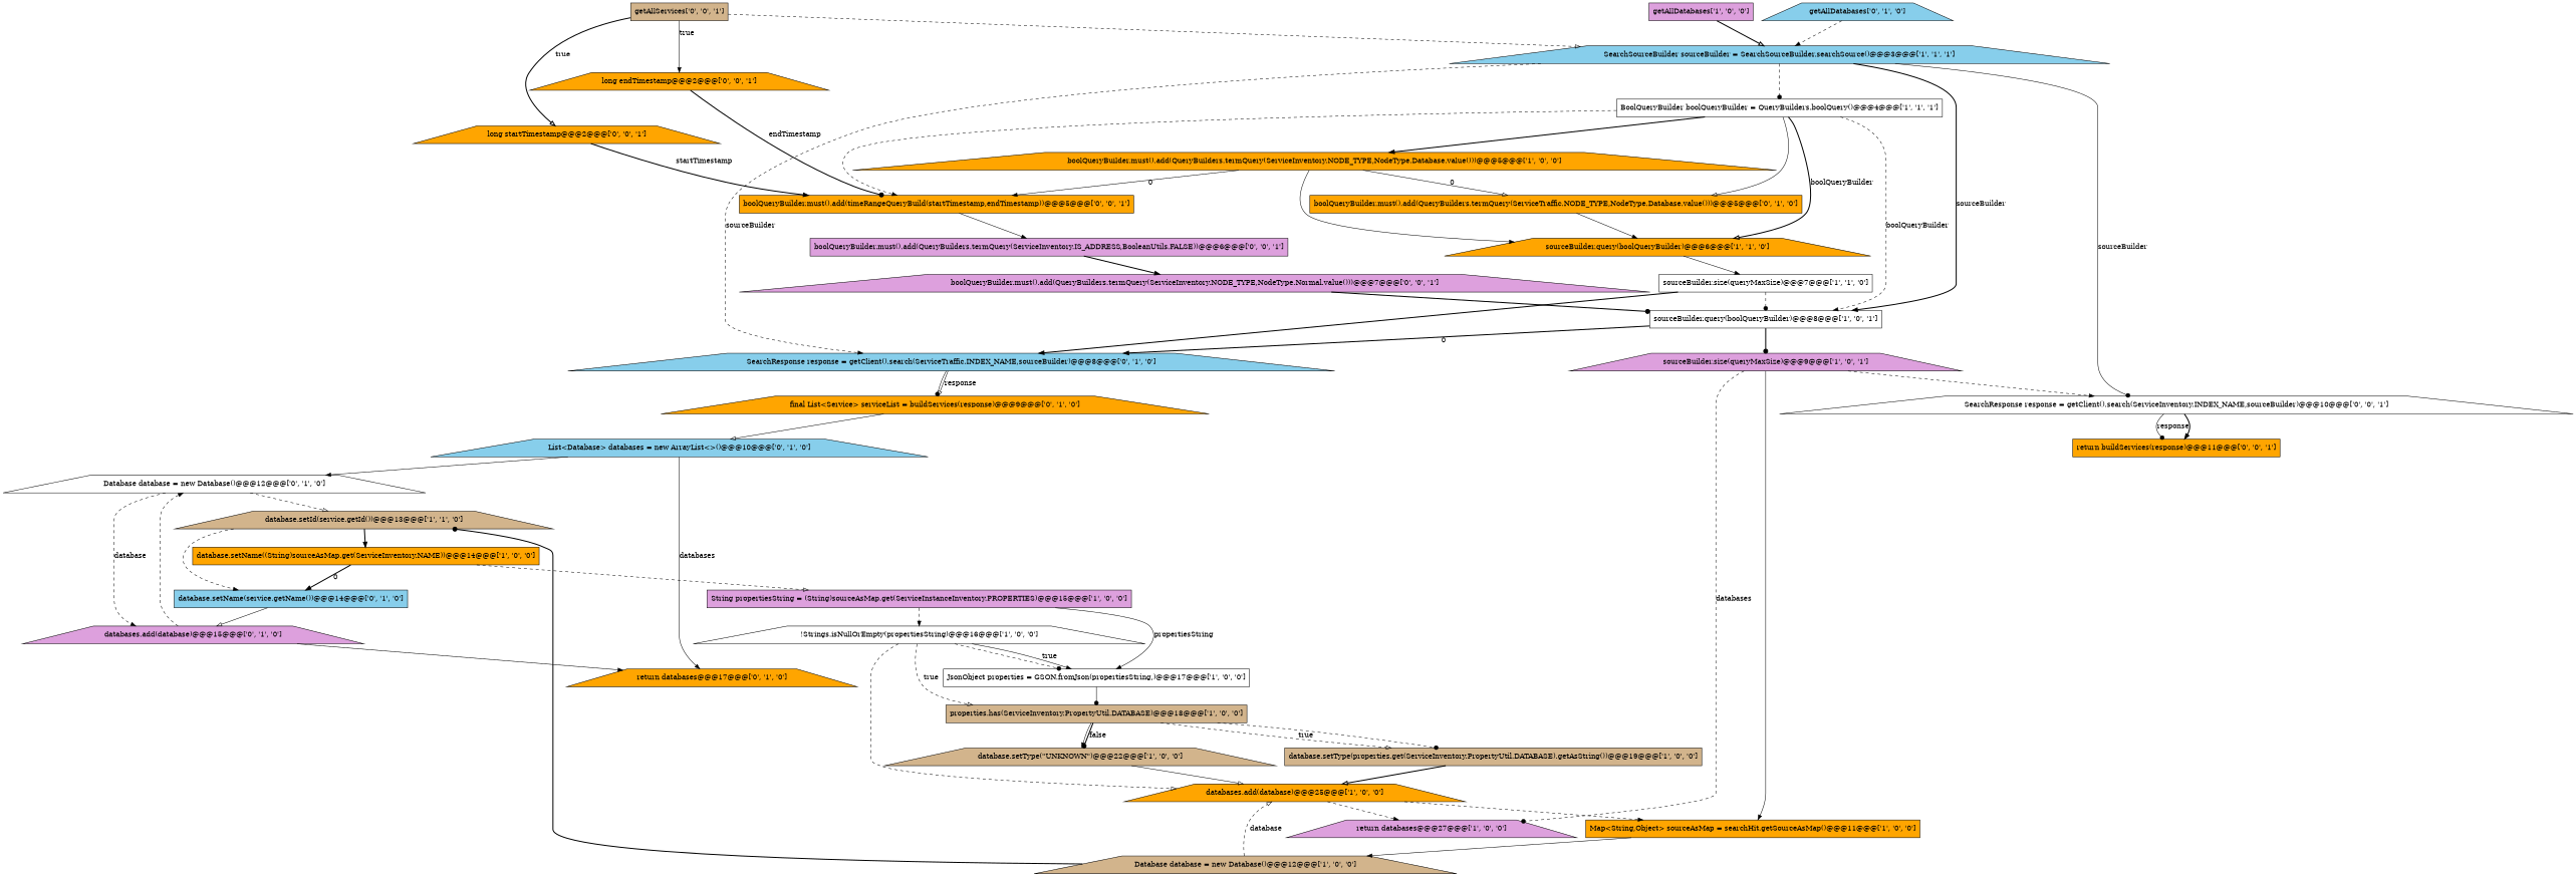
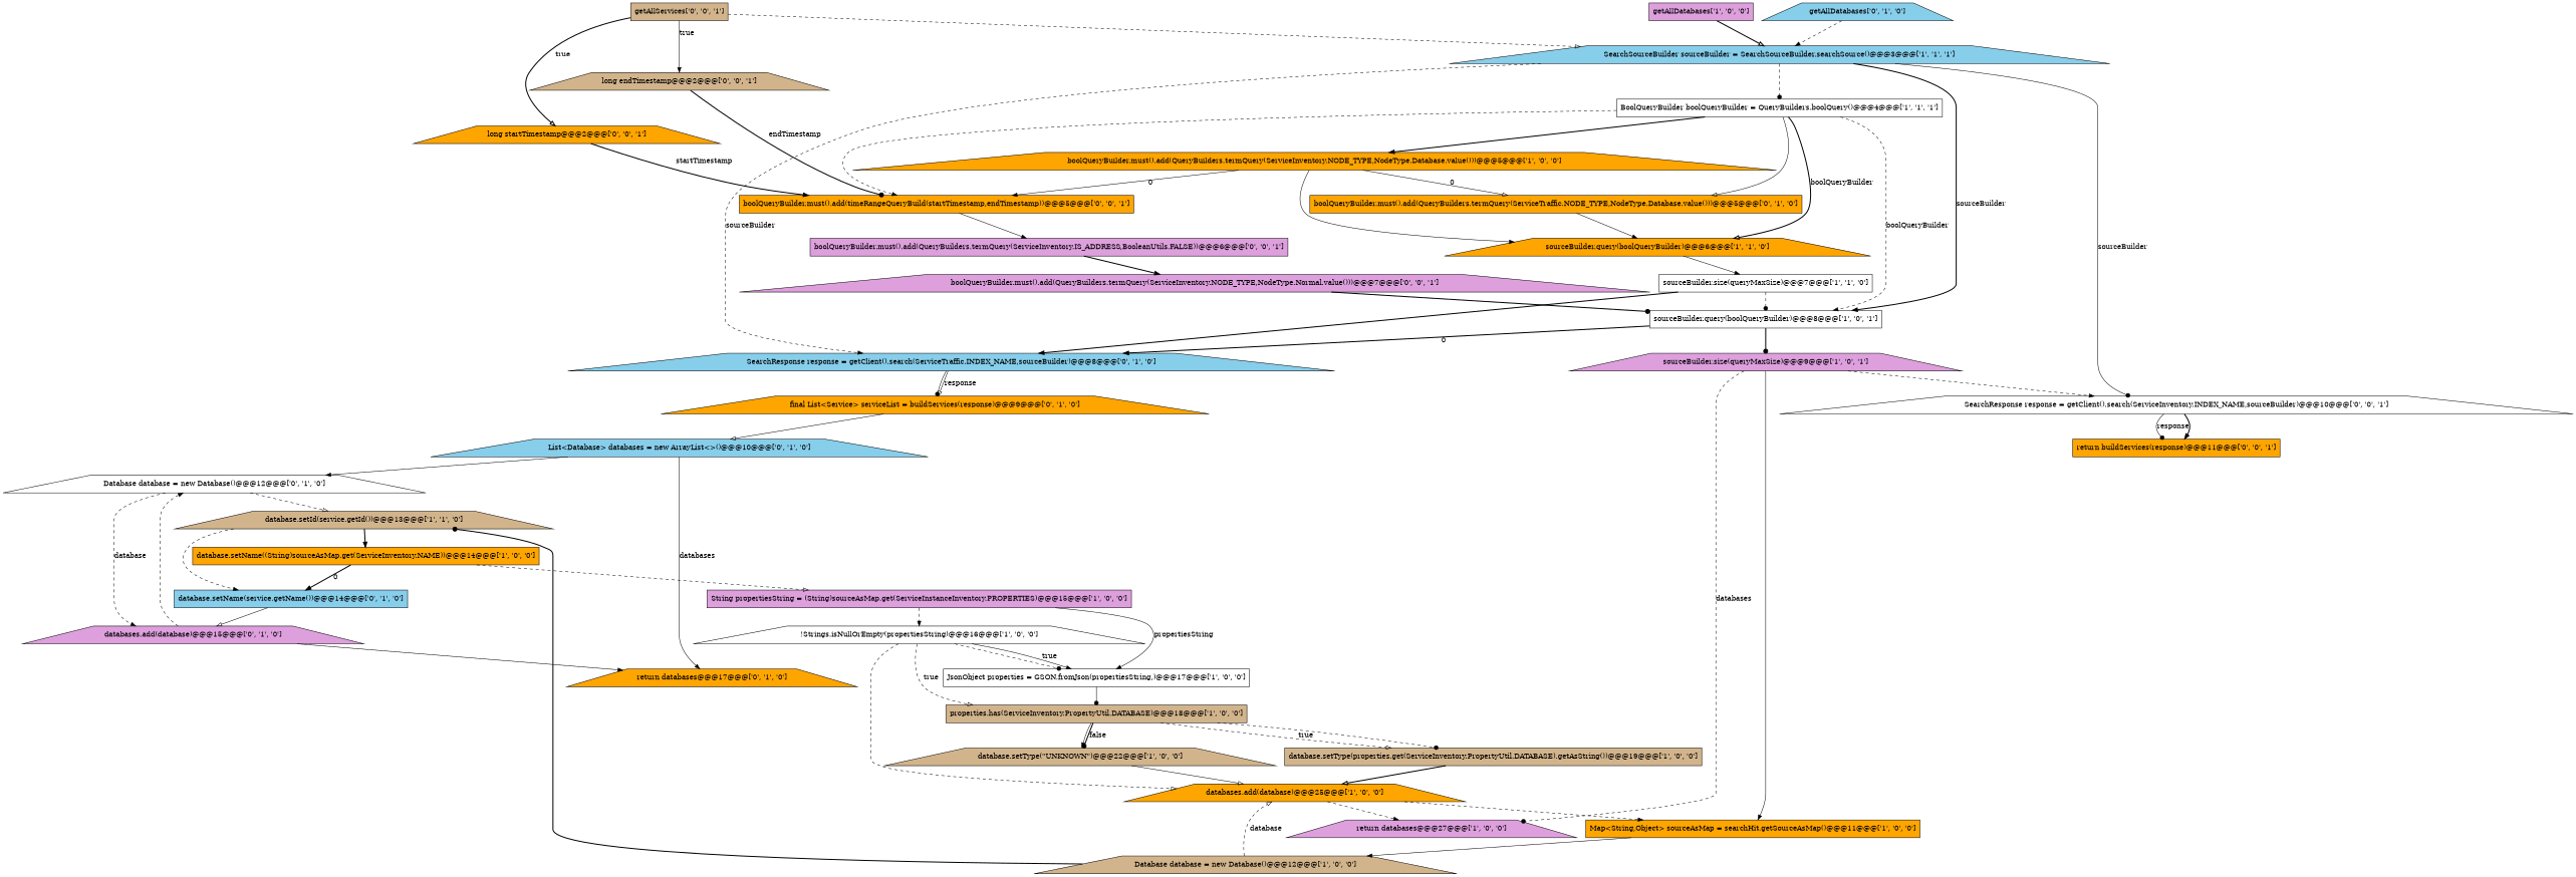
  digraph {
    node [fillcolor=orange shape=trapezium style=filled]
    edge [arrowhead=normal style=solid]
    n1 [fillcolor=skyblue label="SearchSourceBuilder sourceBuilder = SearchSourceBuilder.searchSource()@@@3@@@['1', '1', '1']"]
    n2 [fillcolor=skyblue label="SearchResponse response = getClient().search(ServiceTraffic.INDEX_NAME,sourceBuilder)@@@8@@@['0', '1', '0']"]
    n3 [fillcolor=white label="BoolQueryBuilder boolQueryBuilder = QueryBuilders.boolQuery()@@@4@@@['1', '1', '1']" shape=box]
    n4 [fillcolor=white label="sourceBuilder.query(boolQueryBuilder)@@@8@@@['1', '0', '1']" shape=box]
    n5 [fillcolor=white label="SearchResponse response = getClient().search(ServiceInventory.INDEX_NAME,sourceBuilder)@@@10@@@['0', '0', '1']"]
    n6 [label="final List<Service> serviceList = buildServices(response)@@@9@@@['0', '1', '0']"]
    n7 [label="sourceBuilder.query(boolQueryBuilder)@@@6@@@['1', '1', '0']"]
    n8 [label="boolQueryBuilder.must().add(timeRangeQueryBuild(startTimestamp,endTimestamp))@@@5@@@['0', '0', '1']" shape=box]
    n9 [label="boolQueryBuilder.must().add(QueryBuilders.termQuery(ServiceTraffic.NODE_TYPE,NodeType.Database.value()))@@@5@@@['0', '1', '0']" shape=box]
    n10 [label="boolQueryBuilder.must().add(QueryBuilders.termQuery(ServiceInventory.NODE_TYPE,NodeType.Database.value()))@@@5@@@['1', '0', '0']"]
    n11 [fillcolor=plum label="sourceBuilder.size(queryMaxSize)@@@9@@@['1', '0', '1']"]
    n12 [label="return buildServices(response)@@@11@@@['0', '0', '1']" shape=box]
    n13 [label="Map<String,Object> sourceAsMap = searchHit.getSourceAsMap()@@@11@@@['1', '0', '0']" shape=box]
    n14 [fillcolor=plum label="return databases@@@27@@@['1', '0', '0']"]
    n15 [fillcolor=tan label="Database database = new Database()@@@12@@@['1', '0', '0']"]
    n16 [fillcolor=plum label="boolQueryBuilder.must().add(QueryBuilders.termQuery(ServiceInventory.IS_ADDRESS,BooleanUtils.FALSE))@@@6@@@['0', '0', '1']" shape=box]
    n17 [fillcolor=plum label="boolQueryBuilder.must().add(QueryBuilders.termQuery(ServiceInventory.NODE_TYPE,NodeType.Normal.value()))@@@7@@@['0', '0', '1']"]
    n18 [fillcolor=white label="Database database = new Database()@@@12@@@['0', '1', '0']"]
    n19 [fillcolor=plum label="databases.add(database)@@@15@@@['0', '1', '0']"]
    n20 [fillcolor=tan label="database.setId(service.getId())@@@13@@@['1', '1', '0']"]
    n21 [label="return databases@@@17@@@['0', '1', '0']"]
    n22 [label="database.setName((String)sourceAsMap.get(ServiceInventory.NAME))@@@14@@@['1', '0', '0']" shape=box]
    n23 [fillcolor=skyblue label="database.setName(service.getName())@@@14@@@['0', '1', '0']" shape=box]
    n24 [fillcolor=skyblue label="List<Database> databases = new ArrayList<>()@@@10@@@['0', '1', '0']"]
    n25 [fillcolor=white label="sourceBuilder.size(queryMaxSize)@@@7@@@['1', '1', '0']" shape=box]
-   n26 [label="long endTimestamp@@@2@@@['0', '0', '1']"]
+   n26 [fillcolor=tan label="long endTimestamp@@@2@@@['0', '0', '1']"]
    n27 [fillcolor=plum label="String propertiesString = (String)sourceAsMap.get(ServiceInstanceInventory.PROPERTIES)@@@15@@@['1', '0', '0']" shape=box]
    n28 [fillcolor=white label="!Strings.isNullOrEmpty(propertiesString)@@@16@@@['1', '0', '0']"]
    n29 [fillcolor=white label="JsonObject properties = GSON.fromJson(propertiesString,)@@@17@@@['1', '0', '0']" shape=box]
    n30 [fillcolor=tan label="database.setType(properties.get(ServiceInventory.PropertyUtil.DATABASE).getAsString())@@@19@@@['1', '0', '0']" shape=box]
    n31 [label="databases.add(database)@@@25@@@['1', '0', '0']"]
    n32 [fillcolor=tan label="properties.has(ServiceInventory.PropertyUtil.DATABASE)@@@18@@@['1', '0', '0']" shape=box]
    n33 [fillcolor=tan label="database.setType(\"UNKNOWN\")@@@22@@@['1', '0', '0']"]
    n34 [fillcolor=tan label="getAllServices['0', '0', '1']" shape=box]
    n35 [label="long startTimestamp@@@2@@@['0', '0', '1']"]
    n36 [fillcolor=plum label="getAllDatabases['1', '0', '0']" shape=box]
    n37 [fillcolor=skyblue label="getAllDatabases['0', '1', '0']"]
    n1 -> n2 [label=sourceBuilder style=dashed]
    n1 -> n3 [arrowhead=dot style=dashed]
    n1 -> n4 [label=sourceBuilder style=bold]
    n1 -> n5 [arrowhead=dot label=sourceBuilder]
    n2 -> n6 [arrowhead=dot]
    n2 -> n6 [arrowhead=onormal label=response]
    n3 -> n4 [label=boolQueryBuilder style=dashed]
    n3 -> n7 [arrowhead=onormal label=boolQueryBuilder style=bold]
    n3 -> n8 [style=dashed]
    n3 -> n9 [arrowhead=onormal]
    n3 -> n10 [style=bold]
    n4 -> n2 [label=0 style=bold]
    n4 -> n11 [arrowhead=dot style=bold]
    n5 -> n12 [arrowhead=dot label=response]
    n5 -> n12 [style=bold]
    n6 -> n24 [arrowhead=onormal]
    n7 -> n25
    n8 -> n16
    n9 -> n7
    n10 -> n7
    n10 -> n8 [label=0]
    n10 -> n9 [arrowhead=onormal label=0]
    n11 -> n5 [style=dashed]
    n11 -> n13
    n11 -> n14 [arrowhead=dot label=databases style=dashed]
    n13 -> n15
    n15 -> n20 [arrowhead=dot style=bold]
    n15 -> n31 [arrowhead=onormal label=database style=dashed]
    n16 -> n17 [style=bold]
    n17 -> n4 [arrowhead=dot style=bold]
    n18 -> n19 [label=database style=dashed]
    n18 -> n20 [arrowhead=onormal style=dashed]
    n19 -> n18 [style=dashed]
    n19 -> n21
    n20 -> n22 [style=bold]
    n20 -> n23 [style=dashed]
    n22 -> n23 [label=0 style=bold]
    n22 -> n27 [arrowhead=onormal style=dashed]
    n23 -> n19 [arrowhead=onormal]
    n24 -> n18
    n24 -> n21 [label=databases]
    n25 -> n2 [style=bold]
    n25 -> n4 [arrowhead=dot style=dashed]
    n26 -> n8 [arrowhead=dot label=endTimestamp style=bold]
    n27 -> n28 [style=dashed]
    n27 -> n29 [label=propertiesString]
    n28 -> n29 [arrowhead=dot style=dashed]
    n28 -> n29 [label=true]
    n28 -> n31 [arrowhead=onormal style=dashed]
    n28 -> n32 [arrowhead=onormal label=true style=dashed]
    n29 -> n32 [arrowhead=dot]
    n30 -> n31 [arrowhead=onormal style=bold]
    n31 -> n13 [style=dashed]
    n31 -> n14 [style=dashed]
    n32 -> n30 [arrowhead=onormal label=true style=dashed]
    n32 -> n30 [arrowhead=dot style=dashed]
    n32 -> n33 [arrowhead=dot label=false style=bold]
    n32 -> n33
    n33 -> n31 [arrowhead=onormal]
    n34 -> n1 [arrowhead=onormal style=dashed]
    n34 -> n26 [label=true]
    n34 -> n35 [arrowhead=onormal label=true style=bold]
    n35 -> n8 [label=startTimestamp style=bold]
    n36 -> n1 [arrowhead=onormal style=bold]
    n37 -> n1 [style=dashed]
  }
